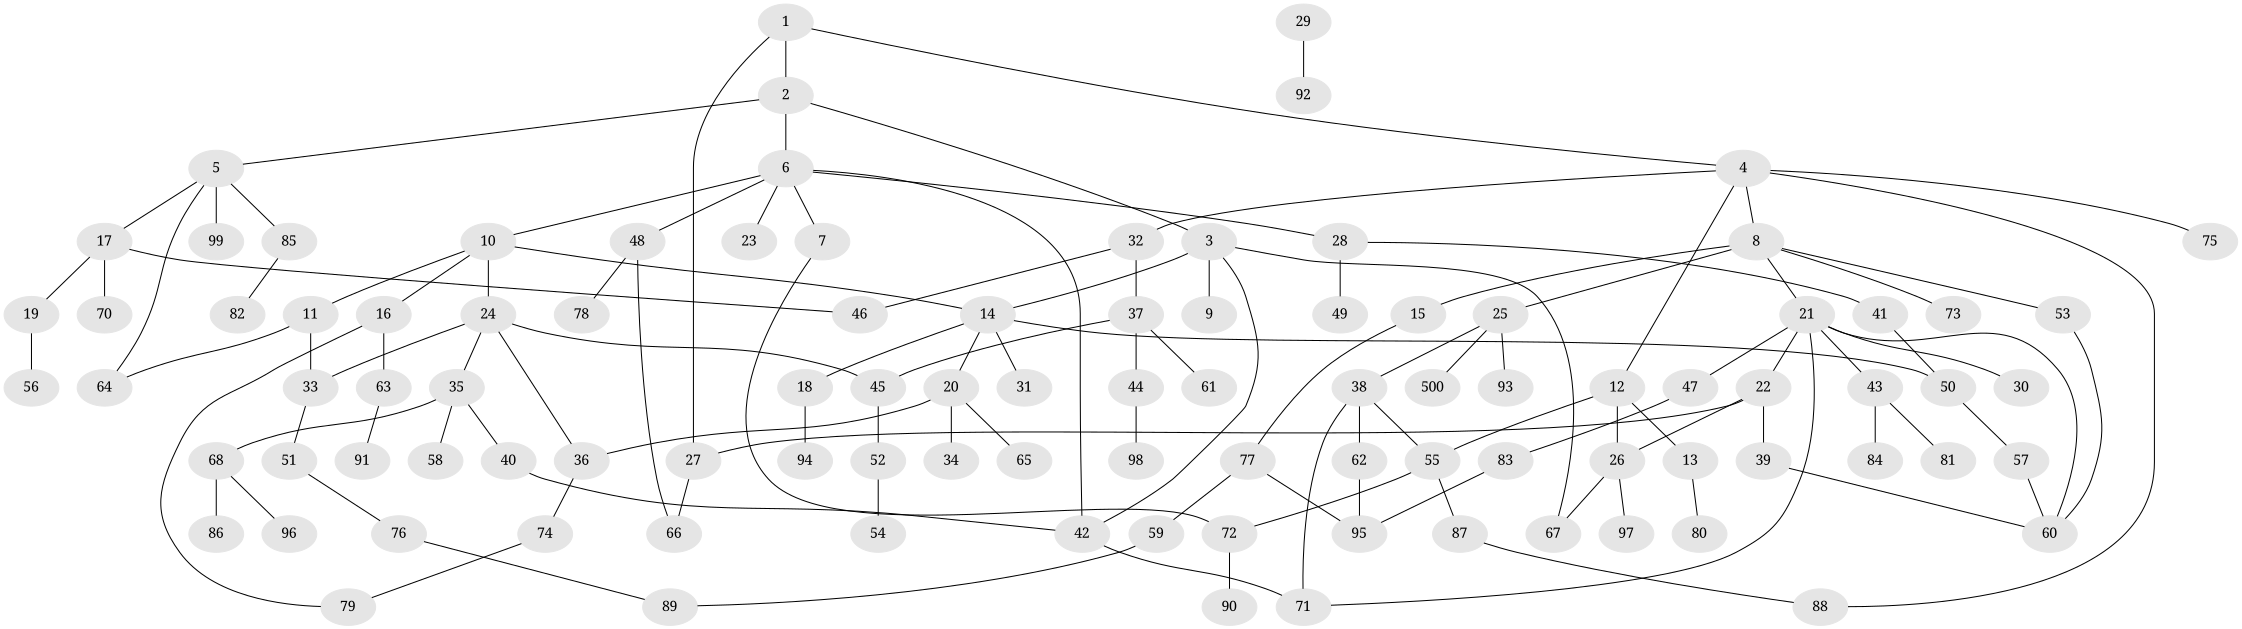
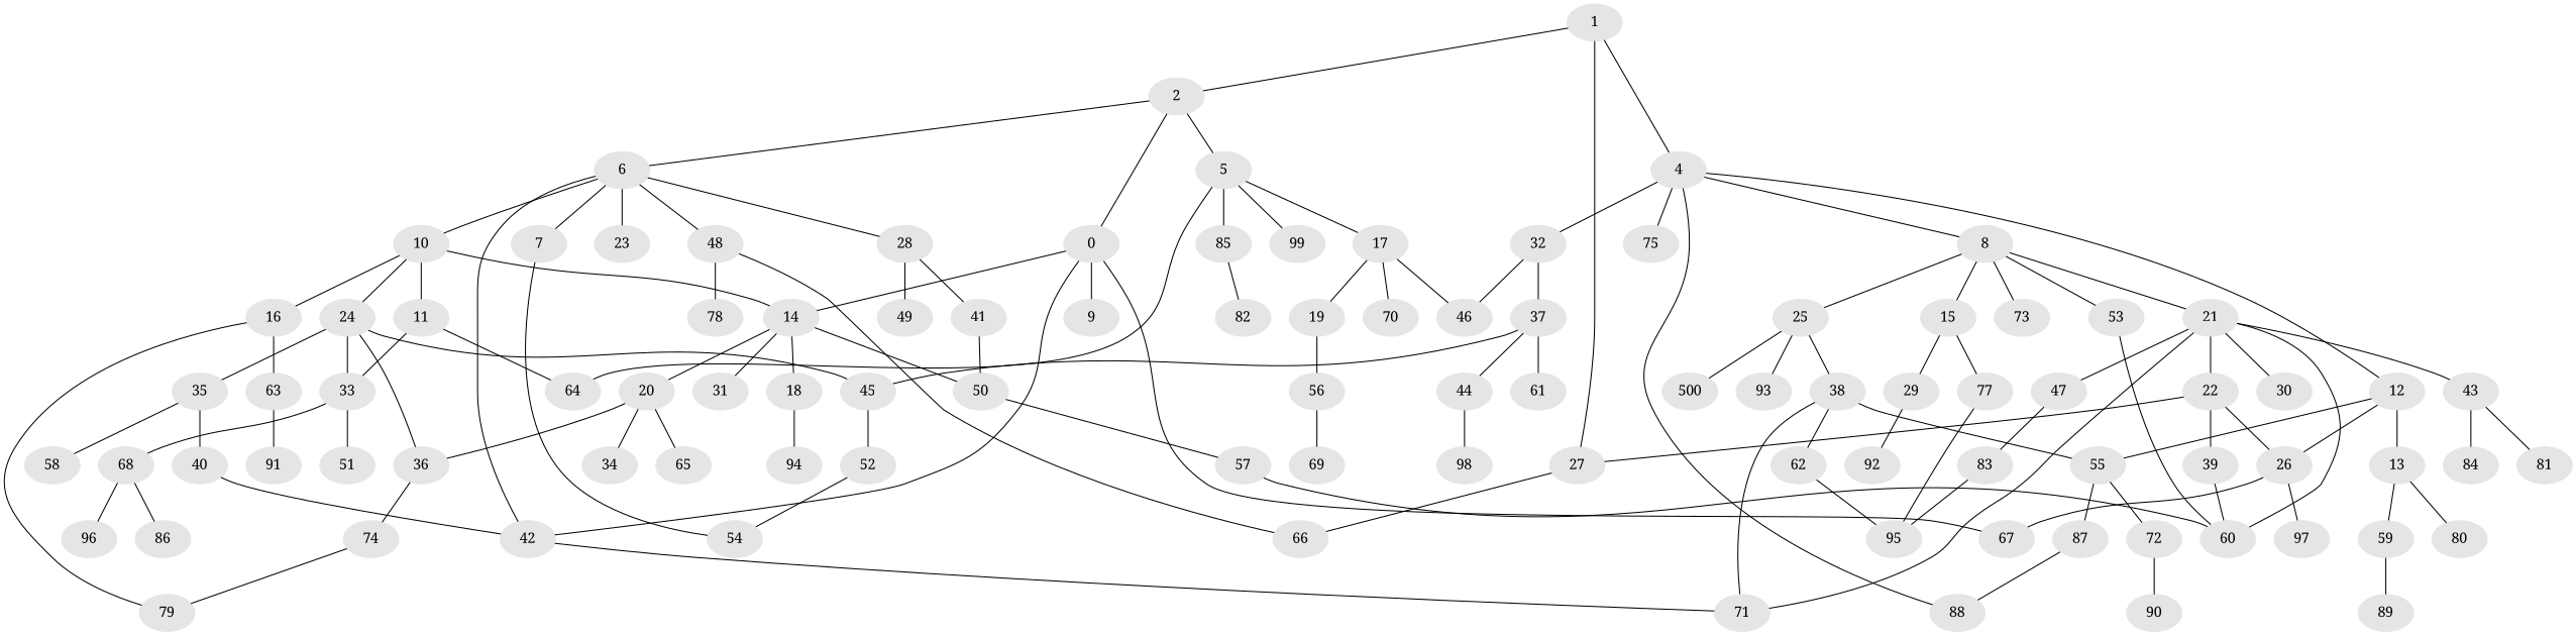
  graph {
    fontname="Noto Serif"
    node [color=gray90 fontname="Noto Serif" style=filled]
    edge [fontname="Noto Serif"]
    1
    2
    4
    27
-   3
+   3 [label=0]
    5
    6
    8
    12
    32
    75
    88
    66
    9
    14
    42
    67
    17
    64
    85
    99
    7
    10
    23
    28
    48
    18
    20
    31
    50
    71
    15
    21
    25
    53
    73
    13
    26
    55
    46
    37
    19
    70
    82
    72
    11
    16
    24
    41
    49
    78
    90
    29
    77
    22
    30
    43
    47
    60
    38
    93
    n62 [label=500]
    33
    63
    79
    45
    36
    35
    51
    68
    59
    80
    97
    87
    89
    94
    34
    65
    57
    92
    52
    95
    91
    56
+   69
    74
    39
    81
    84
    83
    40
    58
    62
    44
    61
-   76
    86
    96
    98
    54
    1 -- 2
    1 -- 4
    1 -- 27
    2 -- 3
    2 -- 5
    2 -- 6
    4 -- 8
    4 -- 12
    4 -- 32
    4 -- 75
    4 -- 88
    27 -- 66
    3 -- 9
    3 -- 14
    3 -- 42
    3 -- 67
    5 -- 17
    5 -- 64
    5 -- 85
    5 -- 99
    6 -- 42
    6 -- 7
    6 -- 10
    6 -- 23
    6 -- 28
    6 -- 48
    8 -- 15
    8 -- 21
    8 -- 25
    8 -- 53
    8 -- 73
    12 -- 13
    12 -- 26
    12 -- 55
    32 -- 46
    32 -- 37
    14 -- 18
    14 -- 20
    14 -- 31
    14 -- 50
    42 -- 71
    17 -- 46
    17 -- 19
    17 -- 70
    85 -- 82
-   7 -- 72
+   7 -- 54
    10 -- 14
    10 -- 11
    10 -- 16
    10 -- 24
    28 -- 41
    28 -- 49
    48 -- 66
    48 -- 78
    18 -- 94
    20 -- 36
    20 -- 34
    20 -- 65
    50 -- 57
+   15 -- 29
    15 -- 77
    21 -- 71
    21 -- 22
    21 -- 30
    21 -- 43
    21 -- 47
    21 -- 60
    25 -- 38
    25 -- 93
    25 -- n62
    53 -- 60
-   77 -- 59
+   13 -- 59
    13 -- 80
    26 -- 67
    26 -- 97
    55 -- 72
    55 -- 87
    37 -- 45
    37 -- 44
    37 -- 61
    19 -- 56
    72 -- 90
    11 -- 64
    11 -- 33
    16 -- 63
    16 -- 79
    24 -- 33
    24 -- 45
    24 -- 36
    24 -- 35
    41 -- 50
    29 -- 92
    77 -- 95
    22 -- 27
    22 -- 26
    22 -- 39
    43 -- 81
    43 -- 84
    47 -- 83
    38 -- 71
    38 -- 55
    38 -- 62
    33 -- 51
-   35 -- 68
+   33 -- 68
    63 -- 91
    45 -- 52
    36 -- 74
    35 -- 40
    35 -- 58
-   51 -- 76
    68 -- 86
    68 -- 96
    59 -- 89
    87 -- 88
    57 -- 60
    52 -- 54
+   56 -- 69
    74 -- 79
    39 -- 60
    83 -- 95
    40 -- 42
    62 -- 95
    44 -- 98
-   76 -- 89
  }
